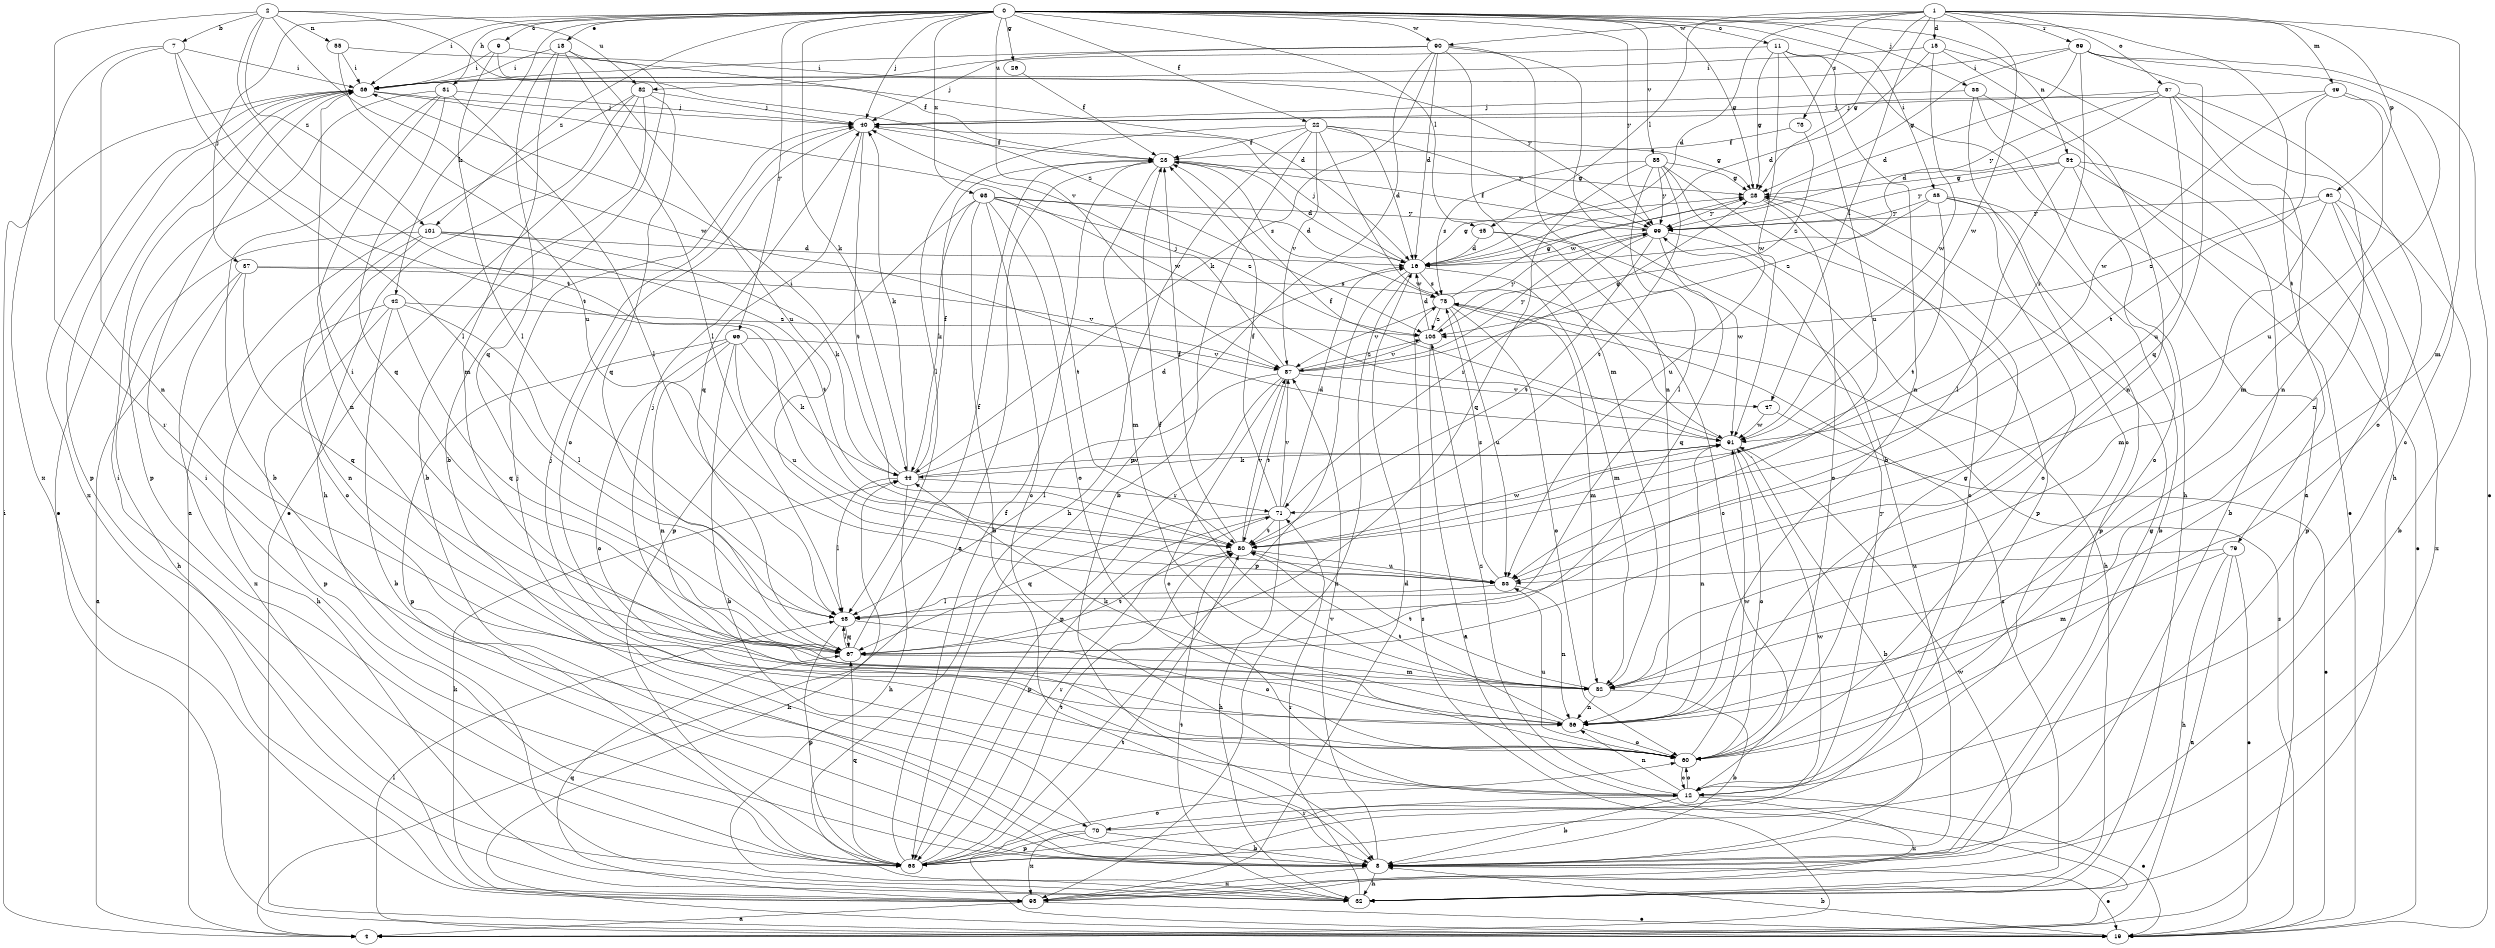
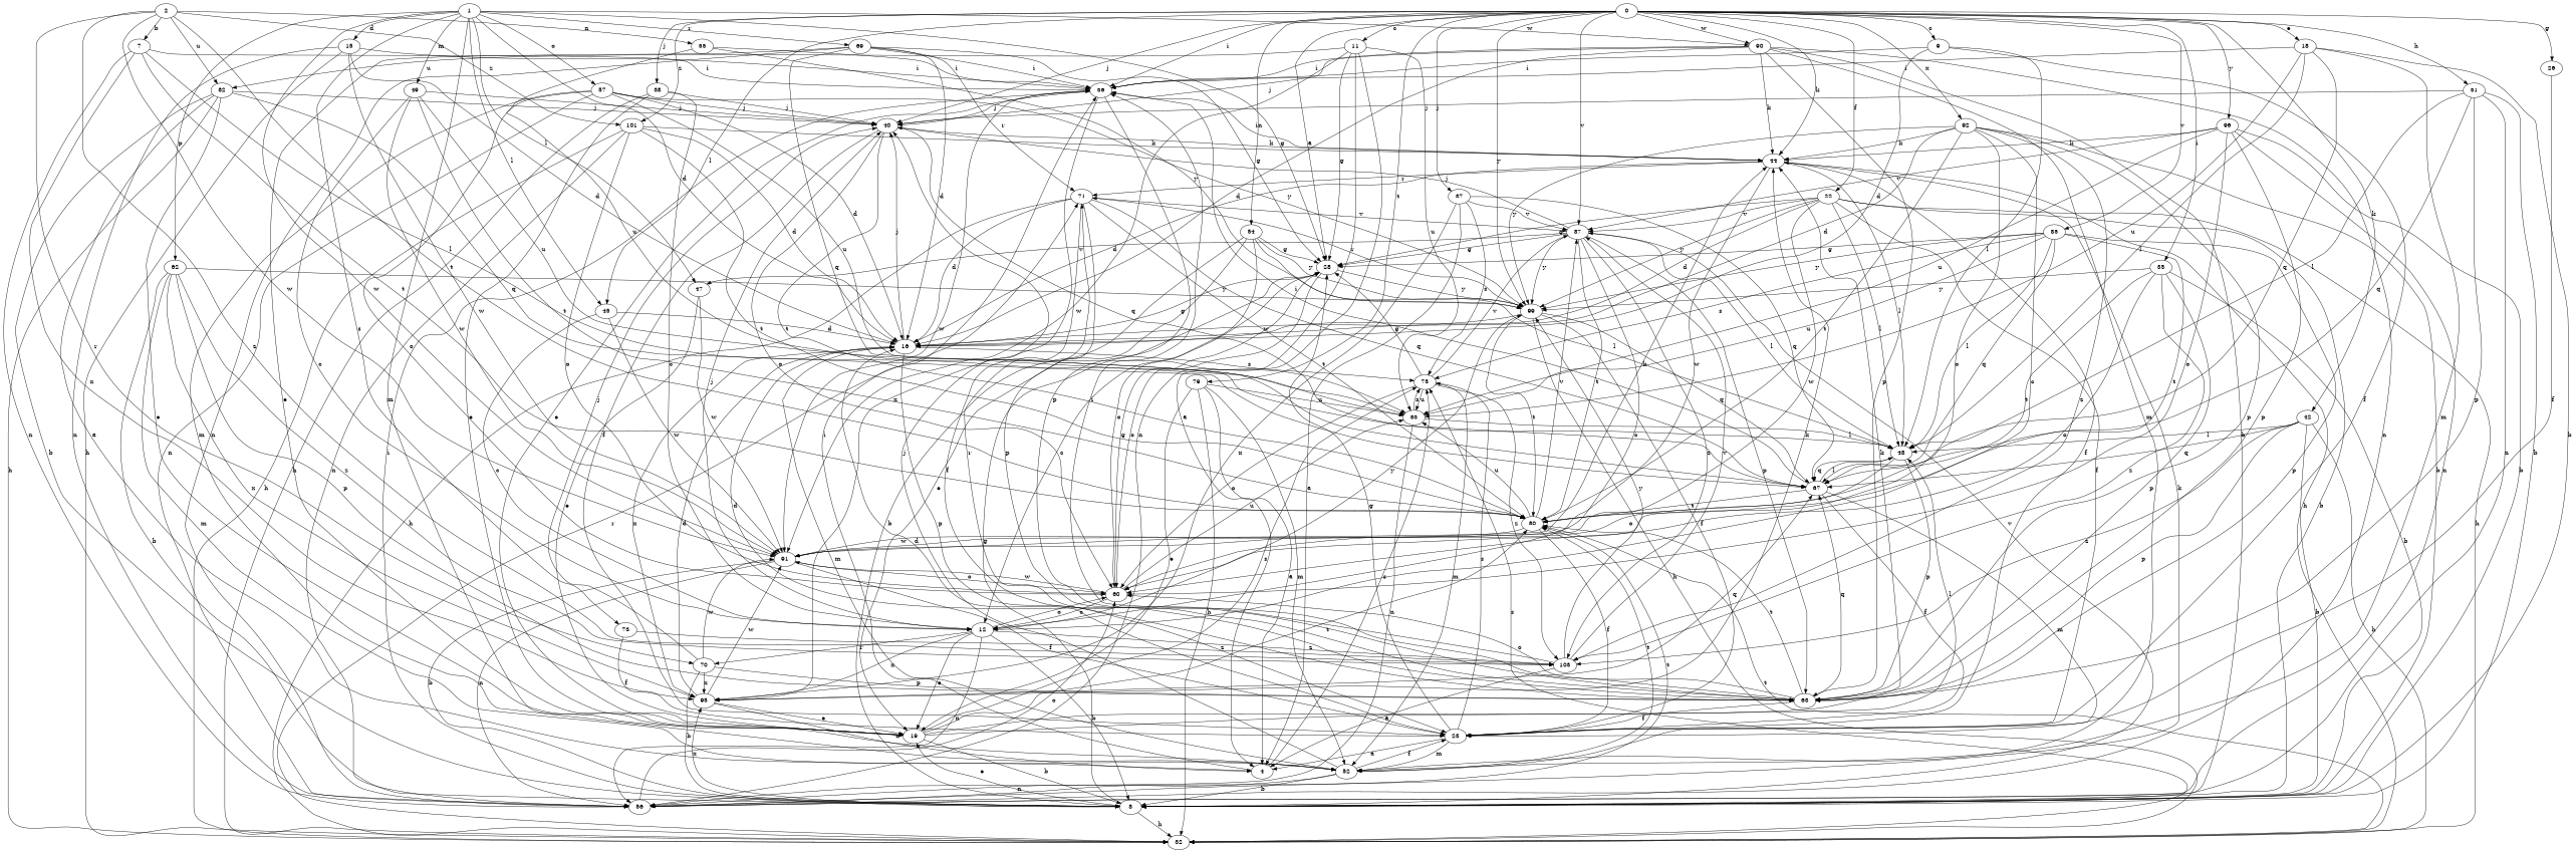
  strict digraph {
    0
    9
    11
    18
    22
    26
    28
    31
    35
    36
    37
    38
    40
    42
    44
    45
    54
    79
    85
    87
    90
-   92 [label=98]
+   92
    96
    99
    101
    16
    48
    23
    91
    82
    4
    56
    83
    52
    8
    67
    32
    12
    60
    63
    80
    103
    95
    19
    75
    71
    47
    1
    15
    49
    57
    62
    69
    73
    2
    7
    55
    70
    0 -> 9 [label=c]
    0 -> 11 [label=c]
    0 -> 18 [label=e]
    0 -> 22 [label=f]
    0 -> 26 [label=g]
-   0 -> 28 [label=g]
+   0 -> 28 [label=a]
    0 -> 31 [label=h]
    0 -> 35 [label=i]
    0 -> 36 [label=i]
    0 -> 37 [label=j]
    0 -> 38 [label=j]
    0 -> 40 [label=j]
    0 -> 42 [label=k]
    0 -> 44 [label=k]
    0 -> 45 [label=l]
    0 -> 54 [label=n]
    0 -> 79 [label=t]
    0 -> 85 [label=v]
    0 -> 87 [label=v]
    0 -> 90 [label=w]
    0 -> 92 [label=x]
    0 -> 96 [label=y]
    0 -> 99 [label=y]
    0 -> 101 [label=z]
    9 -> 36 [label=i]
    9 -> 16 [label=d]
    9 -> 48 [label=l]
    9 -> 23 [label=f]
    11 -> 28 [label=g]
    11 -> 91 [label=w]
    11 -> 82 [label=u]
    11 -> 4 [label=a]
    11 -> 56 [label=n]
    11 -> 83 [label=u]
    18 -> 36 [label=i]
    18 -> 48 [label=l]
    18 -> 83 [label=u]
    18 -> 52 [label=m]
    18 -> 8 [label=b]
    18 -> 67 [label=q]
    22 -> 28 [label=g]
    22 -> 87 [label=v]
    22 -> 99 [label=y]
    22 -> 16 [label=d]
    22 -> 48 [label=l]
    22 -> 23 [label=f]
    22 -> 91 [label=w]
    22 -> 8 [label=b]
    22 -> 32 [label=h]
    26 -> 23 [label=f]
    28 -> 99 [label=y]
    28 -> 12 [label=c]
    28 -> 60 [label=o]
    31 -> 40 [label=j]
    31 -> 48 [label=l]
    31 -> 56 [label=n]
    31 -> 8 [label=b]
    31 -> 67 [label=q]
    31 -> 63 [label=p]
    35 -> 99 [label=y]
    35 -> 8 [label=b]
    35 -> 60 [label=o]
    35 -> 63 [label=p]
    35 -> 80 [label=t]
    35 -> 103 [label=z]
    36 -> 40 [label=j]
    36 -> 91 [label=w]
    36 -> 63 [label=p]
    36 -> 95 [label=x]
    36 -> 19 [label=e]
    37 -> 87 [label=v]
    37 -> 4 [label=a]
    37 -> 67 [label=q]
    37 -> 95 [label=x]
    37 -> 75 [label=s]
    38 -> 40 [label=j]
    38 -> 32 [label=h]
    38 -> 12 [label=c]
    38 -> 19 [label=e]
-   44 -> 40 [label=k]
+   40 -> 44 [label=k]
    40 -> 23 [label=f]
    40 -> 67 [label=q]
    40 -> 60 [label=o]
    40 -> 80 [label=t]
    42 -> 48 [label=l]
    42 -> 8 [label=b]
    42 -> 67 [label=q]
    42 -> 32 [label=h]
    42 -> 63 [label=p]
    42 -> 103 [label=z]
    44 -> 36 [label=i]
    44 -> 16 [label=d]
    44 -> 48 [label=l]
    44 -> 23 [label=f]
    44 -> 91 [label=w]
    44 -> 32 [label=h]
    44 -> 71 [label=r]
    45 -> 16 [label=d]
    45 -> 91 [label=w]
    45 -> 12 [label=c]
    54 -> 28 [label=g]
    54 -> 99 [label=y]
    54 -> 48 [label=l]
    54 -> 8 [label=b]
    54 -> 60 [label=o]
    54 -> 19 [label=e]
    79 -> 4 [label=a]
    79 -> 83 [label=u]
    79 -> 52 [label=m]
    79 -> 32 [label=h]
    79 -> 19 [label=e]
    85 -> 28 [label=g]
    85 -> 99 [label=y]
    85 -> 48 [label=l]
    85 -> 83 [label=u]
    85 -> 67 [label=q]
    85 -> 63 [label=p]
    85 -> 80 [label=t]
    85 -> 75 [label=s]
    87 -> 28 [label=g]
    87 -> 40 [label=j]
    87 -> 99 [label=y]
    87 -> 48 [label=l]
    87 -> 12 [label=c]
    87 -> 63 [label=p]
    87 -> 80 [label=t]
    87 -> 103 [label=z]
    87 -> 47 [label=v]
    90 -> 36 [label=i]
    90 -> 40 [label=j]
    90 -> 44 [label=k]
    90 -> 16 [label=d]
    90 -> 56 [label=n]
    90 -> 52 [label=m]
    90 -> 8 [label=b]
    90 -> 63 [label=p]
    92 -> 44 [label=k]
    92 -> 99 [label=y]
    92 -> 16 [label=d]
    92 -> 8 [label=b]
    92 -> 12 [label=c]
    92 -> 60 [label=o]
    92 -> 63 [label=p]
    92 -> 80 [label=t]
    92 -> 103 [label=z]
    96 -> 44 [label=k]
    96 -> 87 [label=v]
    96 -> 56 [label=n]
    96 -> 83 [label=u]
    96 -> 8 [label=b]
    96 -> 60 [label=o]
    96 -> 63 [label=p]
    99 -> 16 [label=w]
    99 -> 23 [label=f]
    99 -> 67 [label=q]
    99 -> 32 [label=h]
    99 -> 80 [label=t]
    99 -> 71 [label=r]
    101 -> 44 [label=k]
    101 -> 16 [label=d]
    101 -> 56 [label=n]
    101 -> 32 [label=h]
    101 -> 60 [label=o]
    101 -> 80 [label=t]
    16 -> 28 [label=g]
    16 -> 40 [label=j]
    16 -> 52 [label=m]
    16 -> 63 [label=p]
    16 -> 95 [label=x]
    16 -> 75 [label=s]
    48 -> 67 [label=q]
    48 -> 60 [label=o]
    48 -> 63 [label=p]
    23 -> 28 [label=g]
    23 -> 16 [label=d]
    23 -> 4 [label=a]
    23 -> 52 [label=m]
    23 -> 75 [label=s]
    91 -> 44 [label=k]
    91 -> 23 [label=f]
    91 -> 56 [label=n]
    91 -> 8 [label=b]
    91 -> 60 [label=o]
    82 -> 40 [label=j]
    82 -> 4 [label=a]
    82 -> 8 [label=b]
    82 -> 67 [label=q]
    82 -> 32 [label=h]
    82 -> 19 [label=e]
    4 -> 36 [label=i]
    4 -> 75 [label=s]
    56 -> 44 [label=k]
    56 -> 60 [label=o]
    56 -> 80 [label=t]
    83 -> 48 [label=l]
    83 -> 56 [label=n]
    83 -> 75 [label=s]
    52 -> 40 [label=j]
    52 -> 23 [label=f]
    52 -> 56 [label=n]
    52 -> 8 [label=b]
    52 -> 80 [label=t]
    8 -> 28 [label=g]
    8 -> 36 [label=i]
    8 -> 87 [label=v]
    8 -> 32 [label=h]
    8 -> 95 [label=x]
    8 -> 19 [label=e]
    67 -> 36 [label=i]
    67 -> 48 [label=l]
    67 -> 23 [label=f]
    67 -> 52 [label=m]
    67 -> 80 [label=t]
    32 -> 80 [label=t]
    32 -> 75 [label=s]
    32 -> 71 [label=r]
    12 -> 40 [label=j]
    12 -> 99 [label=y]
    12 -> 56 [label=n]
    12 -> 8 [label=b]
    12 -> 60 [label=o]
    12 -> 103 [label=z]
    12 -> 95 [label=x]
    12 -> 19 [label=e]
    12 -> 70 [label=r]
    60 -> 28 [label=g]
    60 -> 91 [label=w]
    60 -> 83 [label=u]
    60 -> 12 [label=c]
    63 -> 36 [label=i]
    63 -> 23 [label=f]
    63 -> 67 [label=q]
    63 -> 60 [label=o]
    63 -> 80 [label=t]
    63 -> 71 [label=r]
    80 -> 87 [label=v]
    80 -> 23 [label=f]
    80 -> 91 [label=w]
    80 -> 83 [label=u]
    103 -> 87 [label=v]
    103 -> 99 [label=y]
    103 -> 16 [label=d]
    103 -> 4 [label=a]
    95 -> 44 [label=k]
    95 -> 16 [label=d]
    95 -> 91 [label=w]
    95 -> 4 [label=a]
    95 -> 67 [label=q]
    95 -> 19 [label=e]
    19 -> 44 [label=k]
    19 -> 48 [label=l]
    19 -> 8 [label=b]
    19 -> 80 [label=t]
    19 -> 75 [label=s]
    75 -> 28 [label=g]
    75 -> 87 [label=v]
    75 -> 83 [label=u]
    75 -> 52 [label=m]
    75 -> 60 [label=o]
    75 -> 103 [label=z]
    71 -> 87 [label=v]
    71 -> 16 [label=d]
    71 -> 23 [label=f]
    71 -> 67 [label=q]
    71 -> 32 [label=h]
    71 -> 63 [label=p]
    71 -> 80 [label=t]
    47 -> 91 [label=w]
    47 -> 19 [label=e]
    1 -> 28 [label=g]
    1 -> 45 [label=l]
    1 -> 90 [label=w]
    1 -> 16 [label=d]
    1 -> 91 [label=w]
    1 -> 52 [label=m]
    1 -> 47 [label=l]
    1 -> 15 [label=d]
    1 -> 49 [label=m]
    1 -> 57 [label=o]
    1 -> 62 [label=p]
    1 -> 69 [label=r]
    1 -> 73 [label=s]
    15 -> 36 [label=i]
    15 -> 16 [label=d]
    15 -> 91 [label=w]
    15 -> 56 [label=n]
    15 -> 32 [label=h]
    49 -> 40 [label=j]
    49 -> 91 [label=w]
    49 -> 83 [label=u]
    49 -> 12 [label=c]
    49 -> 80 [label=t]
    57 -> 40 [label=j]
    57 -> 99 [label=y]
    57 -> 16 [label=d]
    57 -> 56 [label=n]
    57 -> 83 [label=u]
    57 -> 52 [label=m]
    57 -> 60 [label=o]
    62 -> 99 [label=y]
    62 -> 52 [label=m]
    62 -> 8 [label=b]
    62 -> 63 [label=p]
    62 -> 103 [label=z]
    62 -> 95 [label=x]
    69 -> 28 [label=g]
    69 -> 36 [label=i]
    69 -> 16 [label=d]
    69 -> 56 [label=n]
    69 -> 67 [label=q]
    69 -> 19 [label=e]
    69 -> 71 [label=r]
    73 -> 23 [label=f]
    73 -> 103 [label=z]
    2 -> 101 [label=z]
    2 -> 91 [label=w]
    2 -> 82 [label=u]
    2 -> 80 [label=t]
    2 -> 103 [label=z]
    2 -> 7 [label=b]
    2 -> 55 [label=n]
    2 -> 70 [label=r]
    7 -> 36 [label=i]
    7 -> 48 [label=l]
    7 -> 56 [label=n]
    7 -> 80 [label=t]
    7 -> 95 [label=x]
    55 -> 36 [label=i]
    55 -> 99 [label=y]
    55 -> 83 [label=u]
    70 -> 40 [label=j]
    70 -> 91 [label=w]
    70 -> 8 [label=b]
    70 -> 63 [label=p]
    70 -> 95 [label=x]
  }
